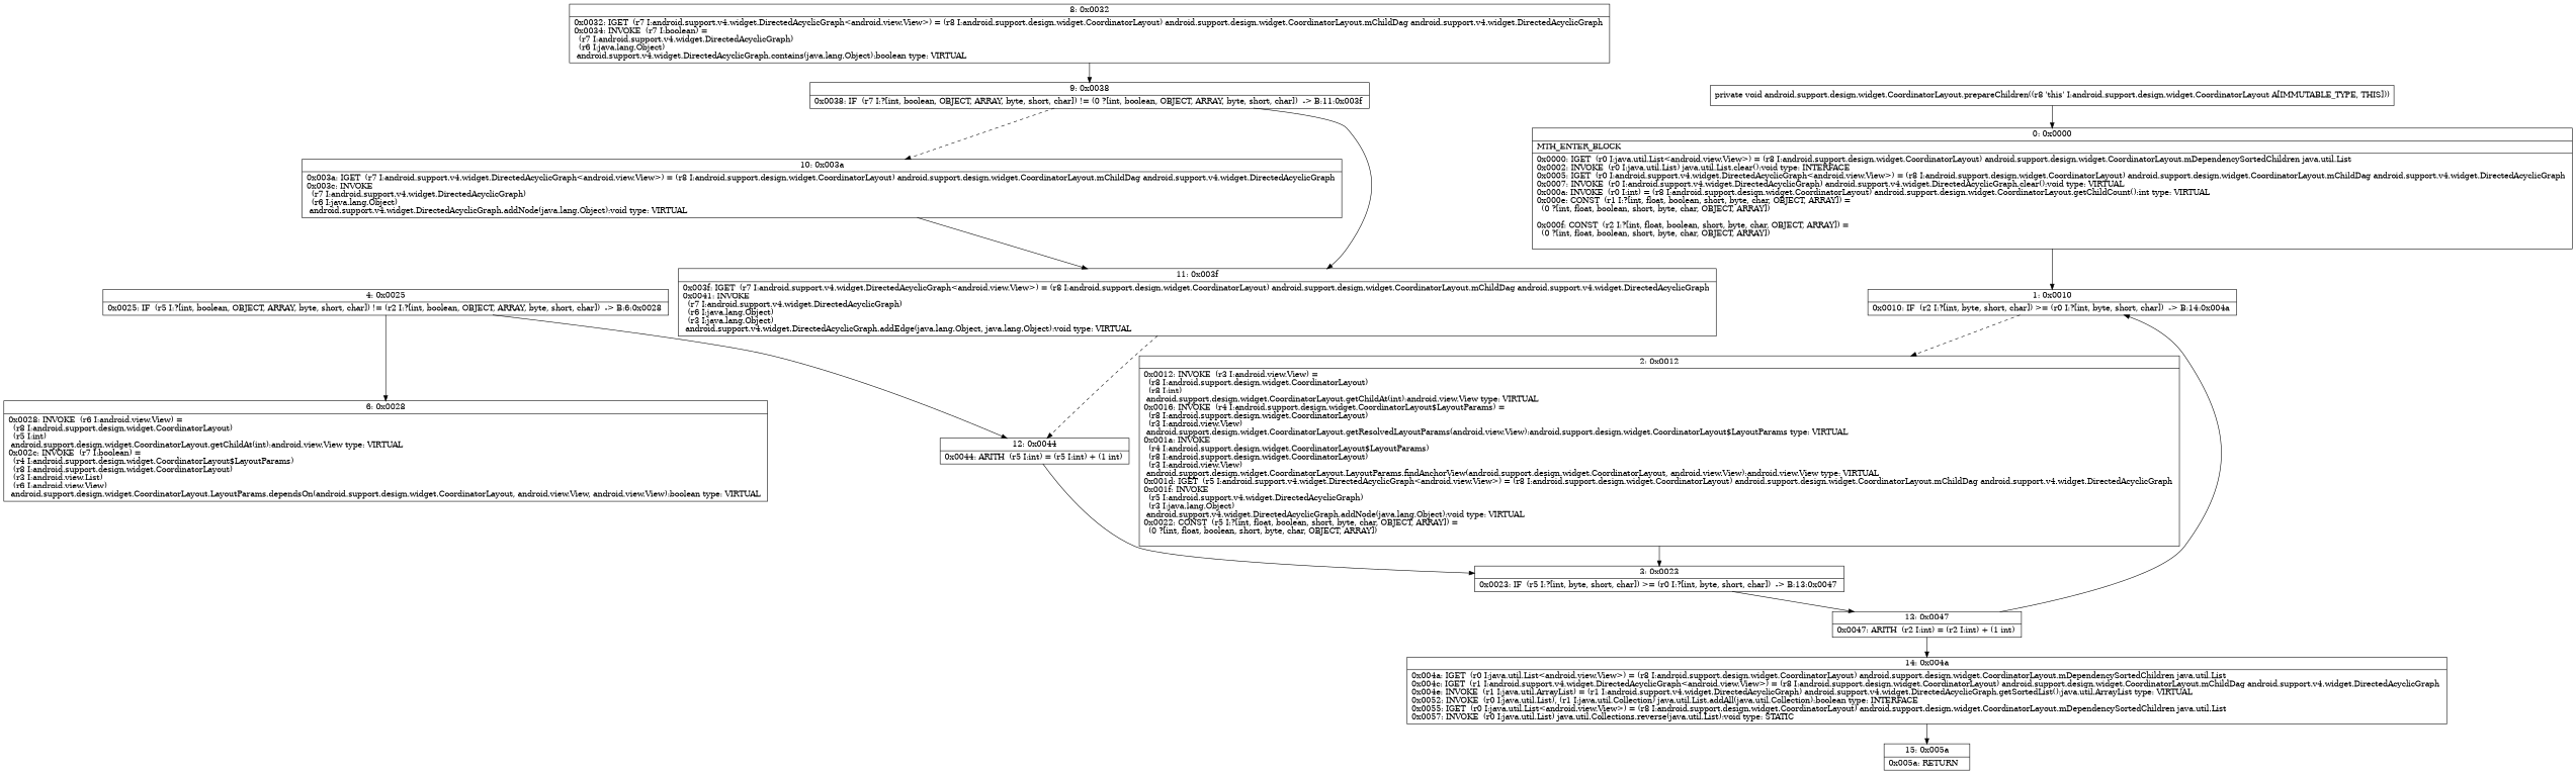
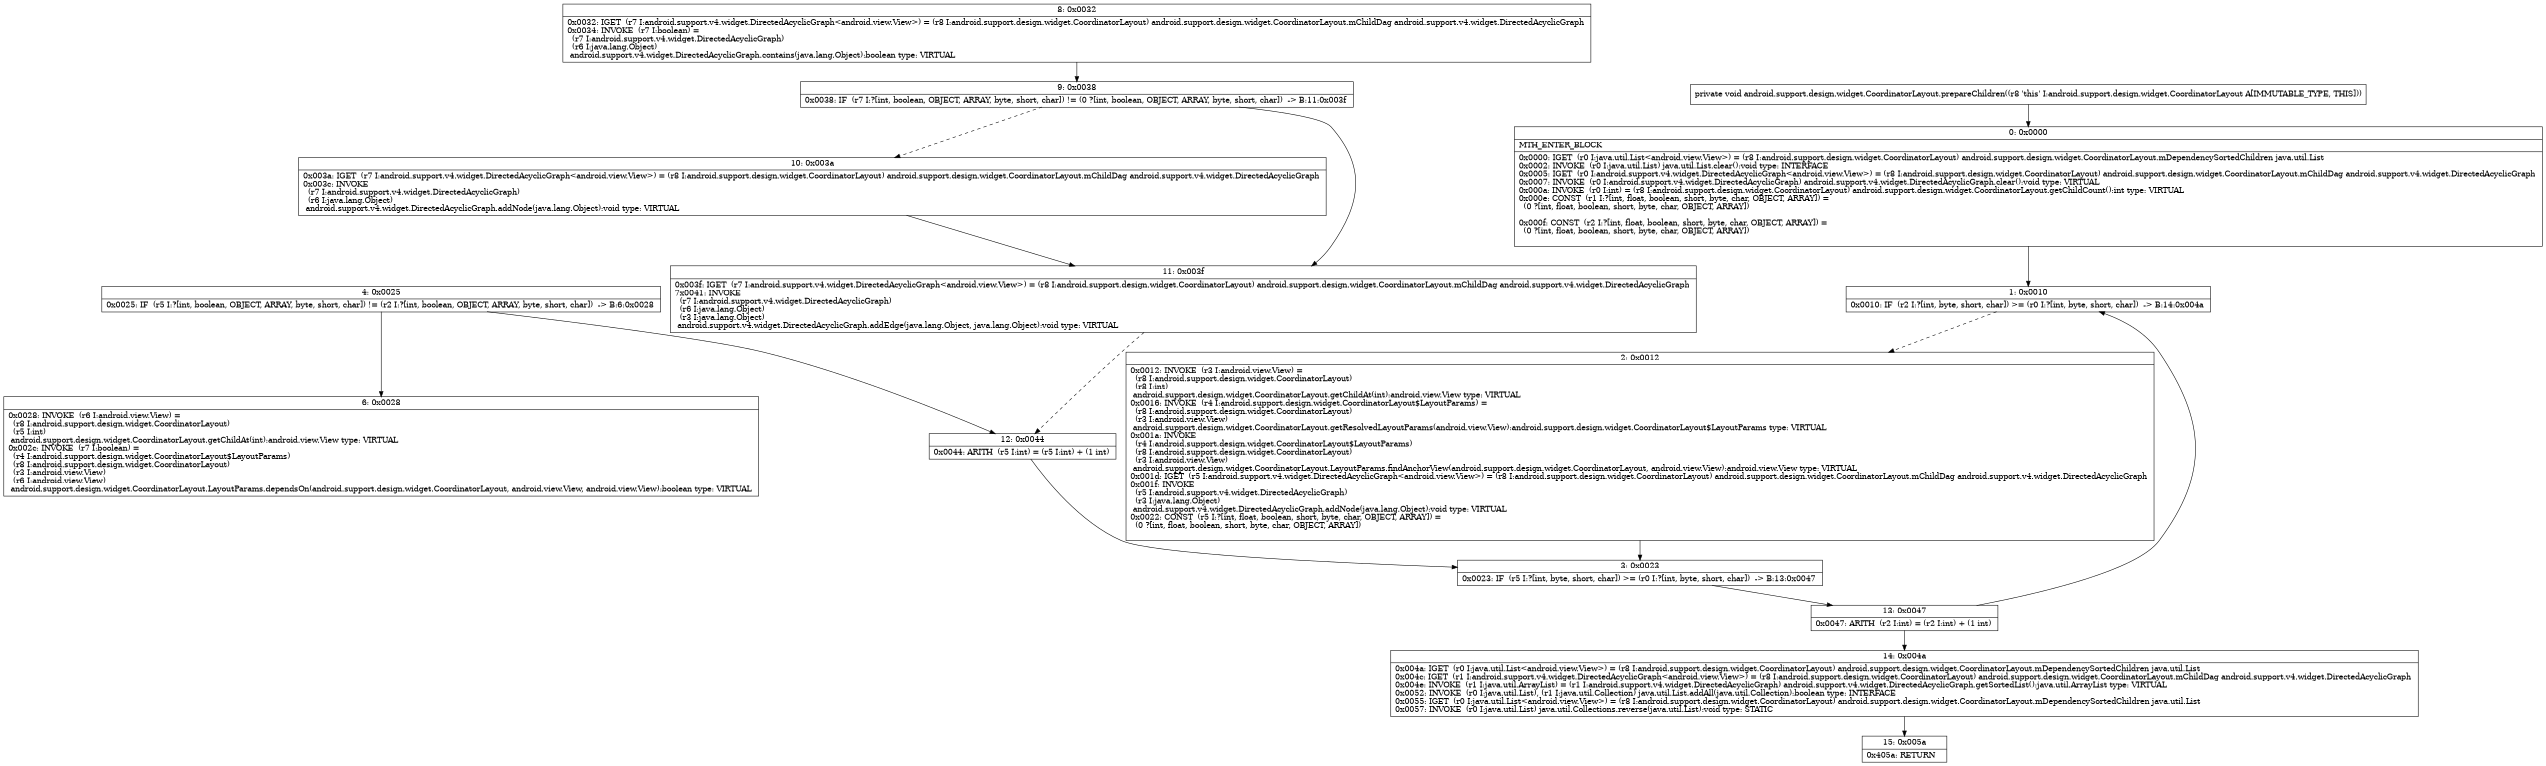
  digraph {
    node [shape=record]
    n1 [label="{0\:\ 0x0000|MTH_ENTER_BLOCK\l|0x0000: IGET  (r0 I:java.util.List\<android.view.View\>) = (r8 I:android.support.design.widget.CoordinatorLayout) android.support.design.widget.CoordinatorLayout.mDependencySortedChildren java.util.List \l0x0002: INVOKE  (r0 I:java.util.List) java.util.List.clear():void type: INTERFACE \l0x0005: IGET  (r0 I:android.support.v4.widget.DirectedAcyclicGraph\<android.view.View\>) = (r8 I:android.support.design.widget.CoordinatorLayout) android.support.design.widget.CoordinatorLayout.mChildDag android.support.v4.widget.DirectedAcyclicGraph \l0x0007: INVOKE  (r0 I:android.support.v4.widget.DirectedAcyclicGraph) android.support.v4.widget.DirectedAcyclicGraph.clear():void type: VIRTUAL \l0x000a: INVOKE  (r0 I:int) = (r8 I:android.support.design.widget.CoordinatorLayout) android.support.design.widget.CoordinatorLayout.getChildCount():int type: VIRTUAL \l0x000e: CONST  (r1 I:?[int, float, boolean, short, byte, char, OBJECT, ARRAY]) = \l  (0 ?[int, float, boolean, short, byte, char, OBJECT, ARRAY])\l \l0x000f: CONST  (r2 I:?[int, float, boolean, short, byte, char, OBJECT, ARRAY]) = \l  (0 ?[int, float, boolean, short, byte, char, OBJECT, ARRAY])\l \l}"]
    n2 [label="{1\:\ 0x0010|0x0010: IF  (r2 I:?[int, byte, short, char]) \>= (r0 I:?[int, byte, short, char])  \-\> B:14:0x004a \l}"]
    n3 [label="{2\:\ 0x0012|0x0012: INVOKE  (r3 I:android.view.View) = \l  (r8 I:android.support.design.widget.CoordinatorLayout)\l  (r8 I:int)\l android.support.design.widget.CoordinatorLayout.getChildAt(int):android.view.View type: VIRTUAL \l0x0016: INVOKE  (r4 I:android.support.design.widget.CoordinatorLayout$LayoutParams) = \l  (r8 I:android.support.design.widget.CoordinatorLayout)\l  (r3 I:android.view.View)\l android.support.design.widget.CoordinatorLayout.getResolvedLayoutParams(android.view.View):android.support.design.widget.CoordinatorLayout$LayoutParams type: VIRTUAL \l0x001a: INVOKE  \l  (r4 I:android.support.design.widget.CoordinatorLayout$LayoutParams)\l  (r8 I:android.support.design.widget.CoordinatorLayout)\l  (r3 I:android.view.View)\l android.support.design.widget.CoordinatorLayout.LayoutParams.findAnchorView(android.support.design.widget.CoordinatorLayout, android.view.View):android.view.View type: VIRTUAL \l0x001d: IGET  (r5 I:android.support.v4.widget.DirectedAcyclicGraph\<android.view.View\>) = (r8 I:android.support.design.widget.CoordinatorLayout) android.support.design.widget.CoordinatorLayout.mChildDag android.support.v4.widget.DirectedAcyclicGraph \l0x001f: INVOKE  \l  (r5 I:android.support.v4.widget.DirectedAcyclicGraph)\l  (r3 I:java.lang.Object)\l android.support.v4.widget.DirectedAcyclicGraph.addNode(java.lang.Object):void type: VIRTUAL \l0x0022: CONST  (r5 I:?[int, float, boolean, short, byte, char, OBJECT, ARRAY]) = \l  (0 ?[int, float, boolean, short, byte, char, OBJECT, ARRAY])\l \l}"]
    n4 [label="{3\:\ 0x0023|0x0023: IF  (r5 I:?[int, byte, short, char]) \>= (r0 I:?[int, byte, short, char])  \-\> B:13:0x0047 \l}"]
    n5 [label="{14\:\ 0x004a|0x004a: IGET  (r0 I:java.util.List\<android.view.View\>) = (r8 I:android.support.design.widget.CoordinatorLayout) android.support.design.widget.CoordinatorLayout.mDependencySortedChildren java.util.List \l0x004c: IGET  (r1 I:android.support.v4.widget.DirectedAcyclicGraph\<android.view.View\>) = (r8 I:android.support.design.widget.CoordinatorLayout) android.support.design.widget.CoordinatorLayout.mChildDag android.support.v4.widget.DirectedAcyclicGraph \l0x004e: INVOKE  (r1 I:java.util.ArrayList) = (r1 I:android.support.v4.widget.DirectedAcyclicGraph) android.support.v4.widget.DirectedAcyclicGraph.getSortedList():java.util.ArrayList type: VIRTUAL \l0x0052: INVOKE  (r0 I:java.util.List), (r1 I:java.util.Collection) java.util.List.addAll(java.util.Collection):boolean type: INTERFACE \l0x0055: IGET  (r0 I:java.util.List\<android.view.View\>) = (r8 I:android.support.design.widget.CoordinatorLayout) android.support.design.widget.CoordinatorLayout.mDependencySortedChildren java.util.List \l0x0057: INVOKE  (r0 I:java.util.List) java.util.Collections.reverse(java.util.List):void type: STATIC \l}"]
-   n6 [label="{15\:\ 0x005a|0x005a: RETURN   \l}"]
+   n6 [label="{15\:\ 0x005a|0x405a: RETURN   \l}"]
    n7 [label="{13\:\ 0x0047|0x0047: ARITH  (r2 I:int) = (r2 I:int) + (1 int) \l}"]
    n8 [label="{4\:\ 0x0025|0x0025: IF  (r5 I:?[int, boolean, OBJECT, ARRAY, byte, short, char]) != (r2 I:?[int, boolean, OBJECT, ARRAY, byte, short, char])  \-\> B:6:0x0028 \l}"]
-   n9 [label="{6\:\ 0x0028|0x0028: INVOKE  (r6 I:android.view.View) = \l  (r8 I:android.support.design.widget.CoordinatorLayout)\l  (r5 I:int)\l android.support.design.widget.CoordinatorLayout.getChildAt(int):android.view.View type: VIRTUAL \l0x002c: INVOKE  (r7 I:boolean) = \l  (r4 I:android.support.design.widget.CoordinatorLayout$LayoutParams)\l  (r8 I:android.support.design.widget.CoordinatorLayout)\l  (r3 I:android.view.List)\l  (r6 I:android.view.View)\l android.support.design.widget.CoordinatorLayout.LayoutParams.dependsOn(android.support.design.widget.CoordinatorLayout, android.view.View, android.view.View):boolean type: VIRTUAL \l}"]
+   n9 [label="{6\:\ 0x0028|0x0028: INVOKE  (r6 I:android.view.View) = \l  (r8 I:android.support.design.widget.CoordinatorLayout)\l  (r5 I:int)\l android.support.design.widget.CoordinatorLayout.getChildAt(int):android.view.View type: VIRTUAL \l0x002c: INVOKE  (r7 I:boolean) = \l  (r4 I:android.support.design.widget.CoordinatorLayout$LayoutParams)\l  (r8 I:android.support.design.widget.CoordinatorLayout)\l  (r3 I:android.view.View)\l  (r6 I:android.view.View)\l android.support.design.widget.CoordinatorLayout.LayoutParams.dependsOn(android.support.design.widget.CoordinatorLayout, android.view.View, android.view.View):boolean type: VIRTUAL \l}"]
    n10 [label="{12\:\ 0x0044|0x0044: ARITH  (r5 I:int) = (r5 I:int) + (1 int) \l}"]
    n11 [label="{8\:\ 0x0032|0x0032: IGET  (r7 I:android.support.v4.widget.DirectedAcyclicGraph\<android.view.View\>) = (r8 I:android.support.design.widget.CoordinatorLayout) android.support.design.widget.CoordinatorLayout.mChildDag android.support.v4.widget.DirectedAcyclicGraph \l0x0034: INVOKE  (r7 I:boolean) = \l  (r7 I:android.support.v4.widget.DirectedAcyclicGraph)\l  (r6 I:java.lang.Object)\l android.support.v4.widget.DirectedAcyclicGraph.contains(java.lang.Object):boolean type: VIRTUAL \l}"]
    n12 [label="{9\:\ 0x0038|0x0038: IF  (r7 I:?[int, boolean, OBJECT, ARRAY, byte, short, char]) != (0 ?[int, boolean, OBJECT, ARRAY, byte, short, char])  \-\> B:11:0x003f \l}"]
    n13 [label="{10\:\ 0x003a|0x003a: IGET  (r7 I:android.support.v4.widget.DirectedAcyclicGraph\<android.view.View\>) = (r8 I:android.support.design.widget.CoordinatorLayout) android.support.design.widget.CoordinatorLayout.mChildDag android.support.v4.widget.DirectedAcyclicGraph \l0x003c: INVOKE  \l  (r7 I:android.support.v4.widget.DirectedAcyclicGraph)\l  (r6 I:java.lang.Object)\l android.support.v4.widget.DirectedAcyclicGraph.addNode(java.lang.Object):void type: VIRTUAL \l}"]
-   n14 [label="{11\:\ 0x003f|0x003f: IGET  (r7 I:android.support.v4.widget.DirectedAcyclicGraph\<android.view.View\>) = (r8 I:android.support.design.widget.CoordinatorLayout) android.support.design.widget.CoordinatorLayout.mChildDag android.support.v4.widget.DirectedAcyclicGraph \l0x0041: INVOKE  \l  (r7 I:android.support.v4.widget.DirectedAcyclicGraph)\l  (r6 I:java.lang.Object)\l  (r3 I:java.lang.Object)\l android.support.v4.widget.DirectedAcyclicGraph.addEdge(java.lang.Object, java.lang.Object):void type: VIRTUAL \l}"]
+   n14 [label="{11\:\ 0x003f|0x003f: IGET  (r7 I:android.support.v4.widget.DirectedAcyclicGraph\<android.view.View\>) = (r8 I:android.support.design.widget.CoordinatorLayout) android.support.design.widget.CoordinatorLayout.mChildDag android.support.v4.widget.DirectedAcyclicGraph \l7x0041: INVOKE  \l  (r7 I:android.support.v4.widget.DirectedAcyclicGraph)\l  (r6 I:java.lang.Object)\l  (r3 I:java.lang.Object)\l android.support.v4.widget.DirectedAcyclicGraph.addEdge(java.lang.Object, java.lang.Object):void type: VIRTUAL \l}"]
    n15 [label="{private void android.support.design.widget.CoordinatorLayout.prepareChildren((r8 'this' I:android.support.design.widget.CoordinatorLayout A[IMMUTABLE_TYPE, THIS])) }"]
    n1 -> n2
    n2 -> n3 [style=dashed]
    n3 -> n4
    n4 -> n7
    n5 -> n6
    n7 -> n2
    n7 -> n5
    n8 -> n9
    n8 -> n10 [style=solid]
    n10 -> n4
    n11 -> n12
    n12 -> n13 [style=dashed]
    n12 -> n14
    n13 -> n14
    n14 -> n10 [style=dashed]
    n15 -> n1
  }
